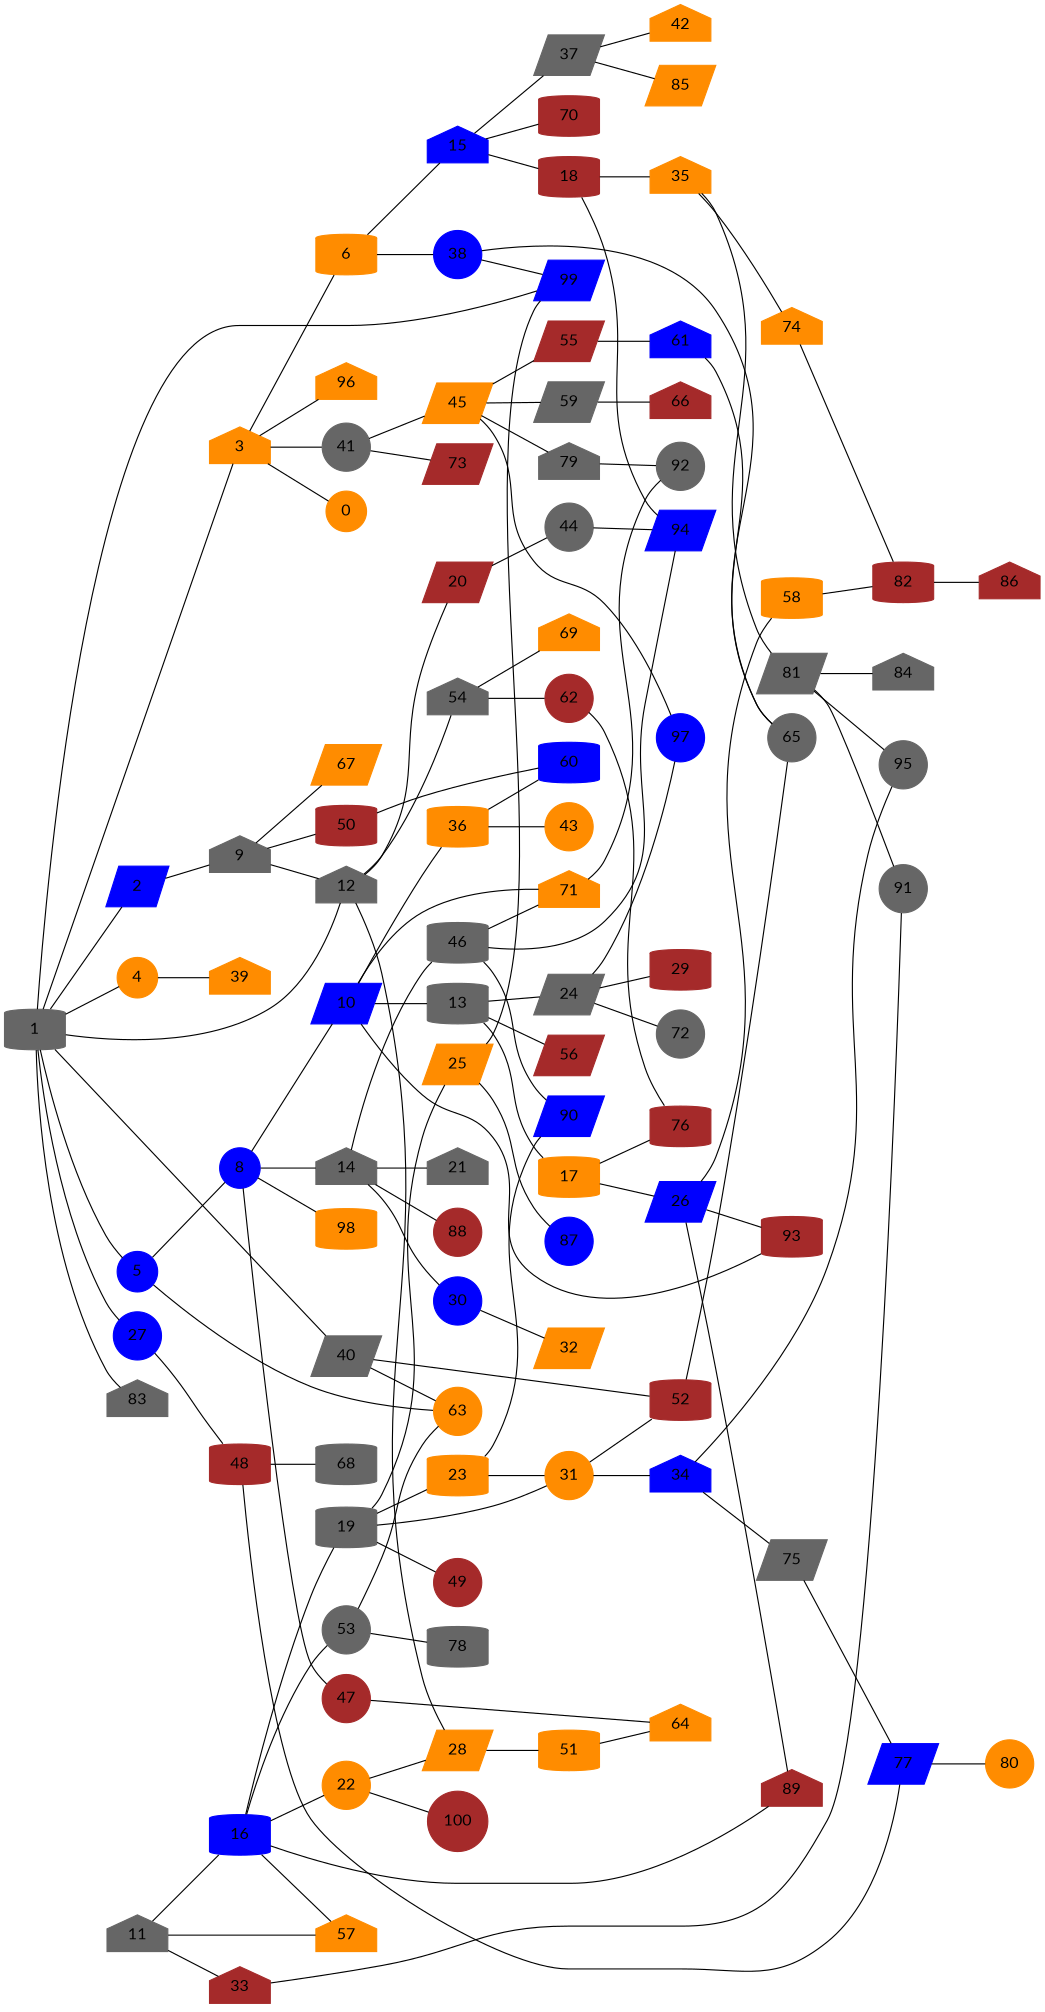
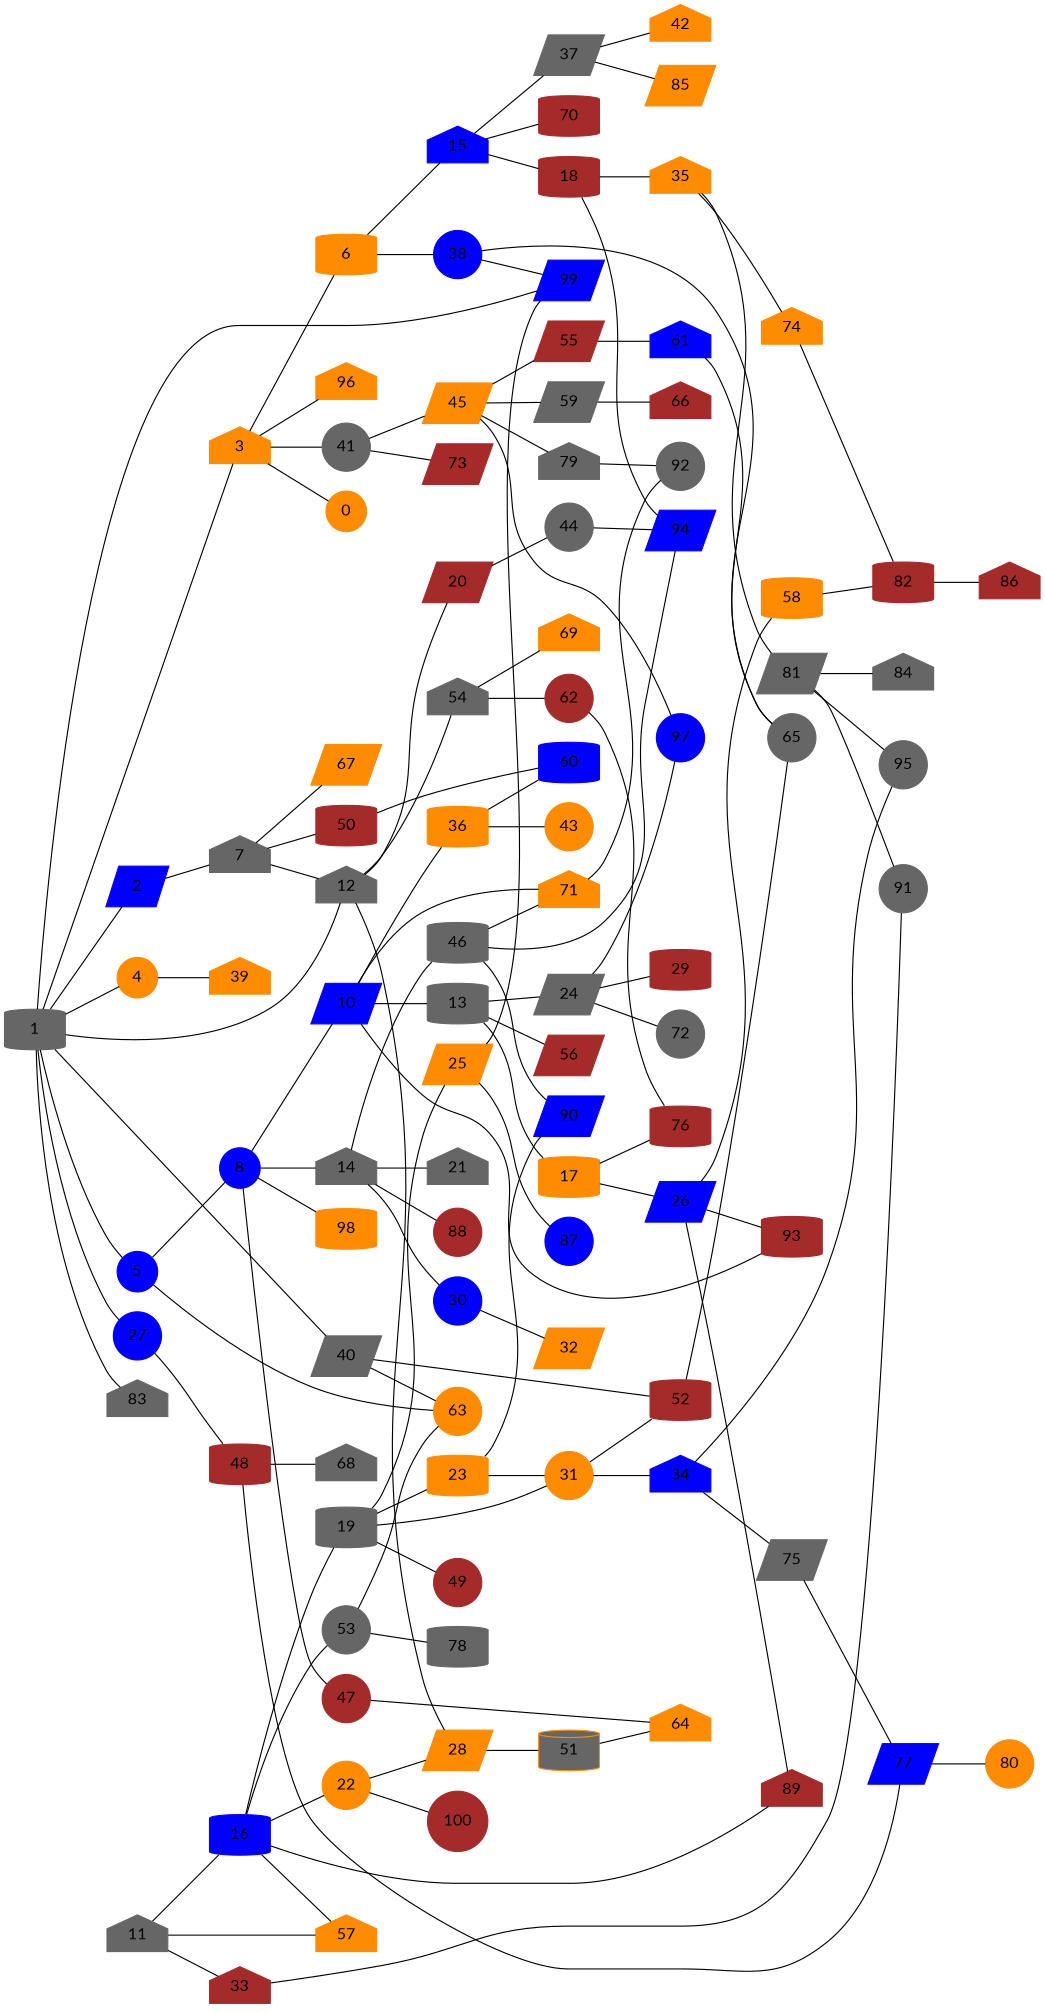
  graph {
    fontname=Lato
    rankdir=LR
    node [color=darkorange fontname=Lato shape=circle style=filled]
    edge [fontname=Lato]
    1 [color=gray40 shape=cylinder]
    2 [color=blue shape=parallelogram]
    3 [shape=house]
    4
    5 [color=blue]
    12 [color=gray40 shape=house]
    27 [color=blue]
    40 [color=gray40 shape=parallelogram]
    83 [color=gray40 shape=house]
    99 [color=blue shape=parallelogram]
-   7 [color=gray40 shape=house label=9]
+   7 [color=gray40 shape=house]
    6 [shape=cylinder]
    n13 [label=0]
    41 [color=gray40]
    96 [shape=house]
    39 [shape=house]
    8 [color=blue]
    63
    11 [color=gray40 shape=house]
    16 [color=blue shape=cylinder]
    33 [color=brown shape=house]
    20 [color=brown shape=parallelogram]
    28 [shape=parallelogram]
    54 [color=gray40 shape=house]
    48 [color=brown shape=cylinder]
    52 [color=brown shape=cylinder]
    50 [color=brown shape=cylinder]
    67 [shape=parallelogram]
    15 [color=blue shape=house]
    38 [color=blue]
    45 [shape=parallelogram]
    73 [color=brown shape=parallelogram]
    10 [color=blue shape=parallelogram]
    14 [color=gray40 shape=house]
    47 [color=brown]
    98 [shape=cylinder]
    18 [color=brown shape=cylinder]
    37 [color=gray40 shape=parallelogram]
    70 [color=brown shape=cylinder]
    65 [color=gray40]
    60 [color=blue shape=cylinder]
    13 [color=gray40 shape=cylinder]
    36 [shape=cylinder]
    71 [shape=house]
    93 [color=brown shape=cylinder]
    21 [color=gray40 shape=house]
    30 [color=blue]
    46 [color=gray40 shape=cylinder]
    88 [color=brown]
    64 [shape=house]
    17 [shape=cylinder]
    24 [color=gray40 shape=parallelogram]
    56 [color=brown shape=parallelogram]
    43
    92 [color=gray40]
    19 [color=gray40 shape=cylinder]
    22
    53 [color=gray40]
    57 [shape=house]
    89 [color=brown shape=house]
    91 [color=gray40]
    44 [color=gray40]
-   51 [shape=cylinder]
+   51 [shape=cylinder fillcolor=gray40]
    62 [color=brown]
    69 [shape=house]
    26 [color=blue shape=parallelogram]
    76 [color=brown shape=cylinder]
    29 [color=brown shape=cylinder]
    72 [color=gray40]
    97 [color=blue]
    32 [shape=parallelogram]
    94 [color=blue shape=parallelogram]
    90 [color=blue shape=parallelogram]
    35 [shape=house]
    42 [shape=house]
    85 [shape=parallelogram]
    23 [shape=cylinder]
    25 [shape=parallelogram]
    31
    49 [color=brown]
    100 [color=brown]
    78 [color=gray40 shape=cylinder]
    58 [shape=cylinder]
    74 [shape=house]
    81 [color=gray40 shape=parallelogram]
    87 [color=blue]
    34 [color=blue shape=house]
    82 [color=brown shape=cylinder]
-   68 [color=gray40 shape=cylinder]
+   68 [color=gray40 shape=house]
    77 [color=blue shape=parallelogram]
    75 [color=gray40 shape=parallelogram]
    95 [color=gray40]
    84 [color=gray40 shape=house]
    55 [color=brown shape=parallelogram]
    59 [color=gray40 shape=parallelogram]
    79 [color=gray40 shape=house]
    61 [color=blue shape=house]
    66 [color=brown shape=house]
    80
    86 [color=brown shape=house]
    1 -- 2
    1 -- 3
    1 -- 4
    1 -- 5
    1 -- 12
    1 -- 27
    1 -- 40
    1 -- 83
    1 -- 99
    2 -- 7
    3 -- 6
    3 -- n13
    3 -- 41
    3 -- 96
    4 -- 39
    5 -- 8
    5 -- 63
    12 -- 20
    12 -- 28
    12 -- 54
    27 -- 48
    40 -- 63
    40 -- 52
    7 -- 12
    7 -- 50
    7 -- 67
    6 -- 15
    6 -- 38
    41 -- 45
    41 -- 73
    8 -- 10
    8 -- 14
    8 -- 47
    8 -- 98
    11 -- 16
    11 -- 33
    16 -- 19
    16 -- 22
    16 -- 53
    16 -- 57
    16 -- 89
    33 -- 91
    20 -- 44
    28 -- 51
    54 -- 62
    54 -- 69
    48 -- 68
    48 -- 77
    52 -- 65
    50 -- 60
    15 -- 18
    15 -- 37
    15 -- 70
    38 -- 99
    38 -- 65
    45 -- 97
    45 -- 55
    45 -- 59
    45 -- 79
    10 -- 13
    10 -- 36
    10 -- 71
    10 -- 93
    14 -- 21
    14 -- 30
    14 -- 46
    14 -- 88
    47 -- 64
    18 -- 94
    18 -- 35
    37 -- 42
    37 -- 85
    13 -- 17
    13 -- 24
    13 -- 56
    36 -- 60
    36 -- 43
    71 -- 92
    30 -- 32
    46 -- 71
    46 -- 94
    46 -- 90
    17 -- 26
    17 -- 76
    24 -- 29
    24 -- 72
    24 -- 97
    19 -- 23
    19 -- 25
    19 -- 31
    19 -- 49
    22 -- 28
    22 -- 100
    53 -- 63
    53 -- 78
    57 -- 11
    44 -- 94
    51 -- 64
    62 -- 76
    26 -- 93
    26 -- 89
    26 -- 58
    35 -- 74
    35 -- 81
    23 -- 90
    23 -- 31
    25 -- 99
    25 -- 87
    31 -- 52
    31 -- 34
    58 -- 82
    74 -- 82
    81 -- 91
    81 -- 95
    81 -- 84
    34 -- 75
    34 -- 95
    82 -- 86
    77 -- 80
    75 -- 77
    55 -- 61
    59 -- 66
    79 -- 92
    61 -- 65
  }
